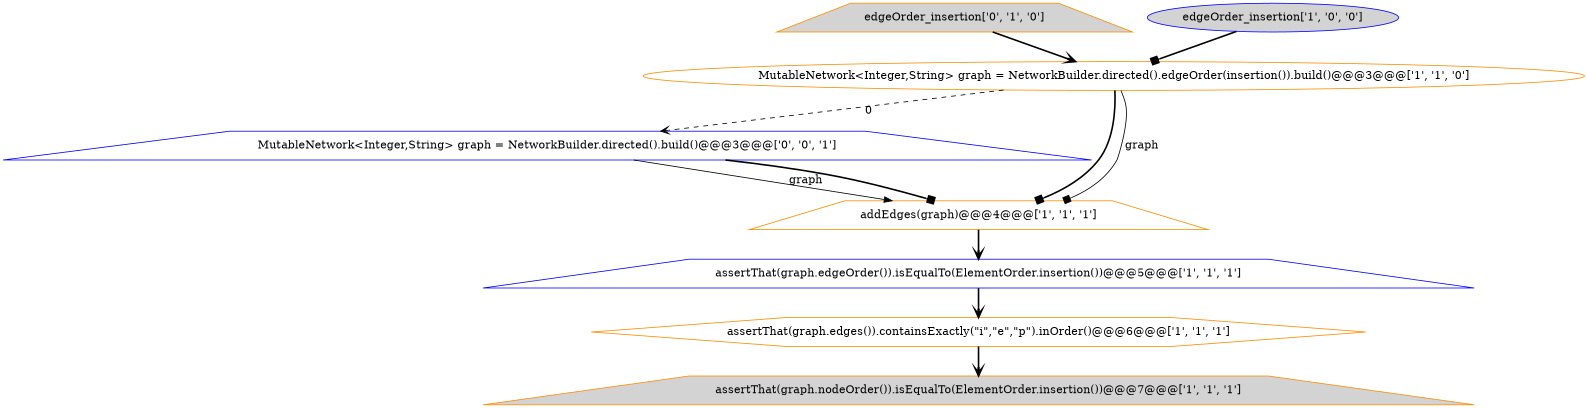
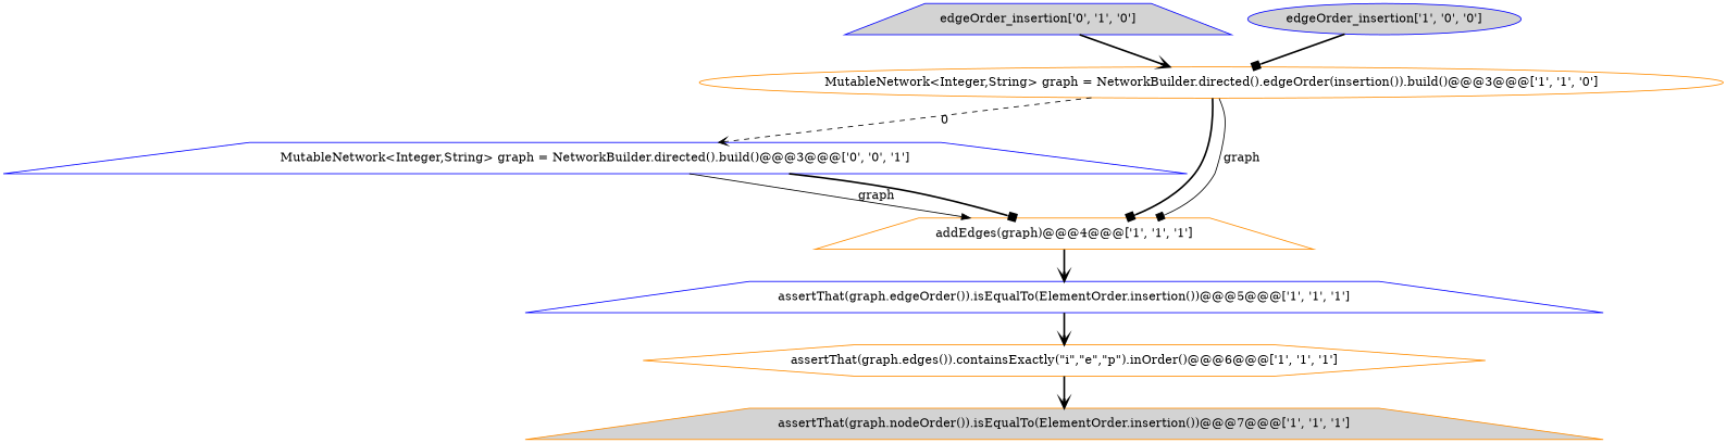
  digraph {
    node [color=darkorange fillcolor=white shape=trapezium style=filled]
    edge [arrowhead=vee style=bold]
    n1 [label="assertThat(graph.edges()).containsExactly(\"i\",\"e\",\"p\").inOrder()@@@6@@@['1', '1', '1']" shape=hexagon]
    n2 [fillcolor=lightgray label="assertThat(graph.nodeOrder()).isEqualTo(ElementOrder.insertion())@@@7@@@['1', '1', '1']"]
    n3 [color=blue label="assertThat(graph.edgeOrder()).isEqualTo(ElementOrder.insertion())@@@5@@@['1', '1', '1']"]
-   n4 [fillcolor=lightgray label="edgeOrder_insertion['0', '1', '0']"]
+   n4 [color=blue fillcolor=lightgray label="edgeOrder_insertion['0', '1', '0']"]
    n5 [label="MutableNetwork<Integer,String> graph = NetworkBuilder.directed().edgeOrder(insertion()).build()@@@3@@@['1', '1', '0']" shape=ellipse]
    n6 [color=blue label="MutableNetwork<Integer,String> graph = NetworkBuilder.directed().build()@@@3@@@['0', '0', '1']"]
    n7 [label="addEdges(graph)@@@4@@@['1', '1', '1']"]
    n8 [color=blue fillcolor=lightgray label="edgeOrder_insertion['1', '0', '0']" shape=ellipse]
    n1 -> n2
    n3 -> n1
    n4 -> n5
    n5 -> n6 [label=0 style=dashed]
    n5 -> n7 [arrowhead=box]
    n5 -> n7 [arrowhead=box label="graph" style=solid]
    n6 -> n7 [arrowhead=normal label="graph" style=solid]
    n6 -> n7 [arrowhead=box]
    n7 -> n3
    n8 -> n5 [arrowhead=box]
  }
